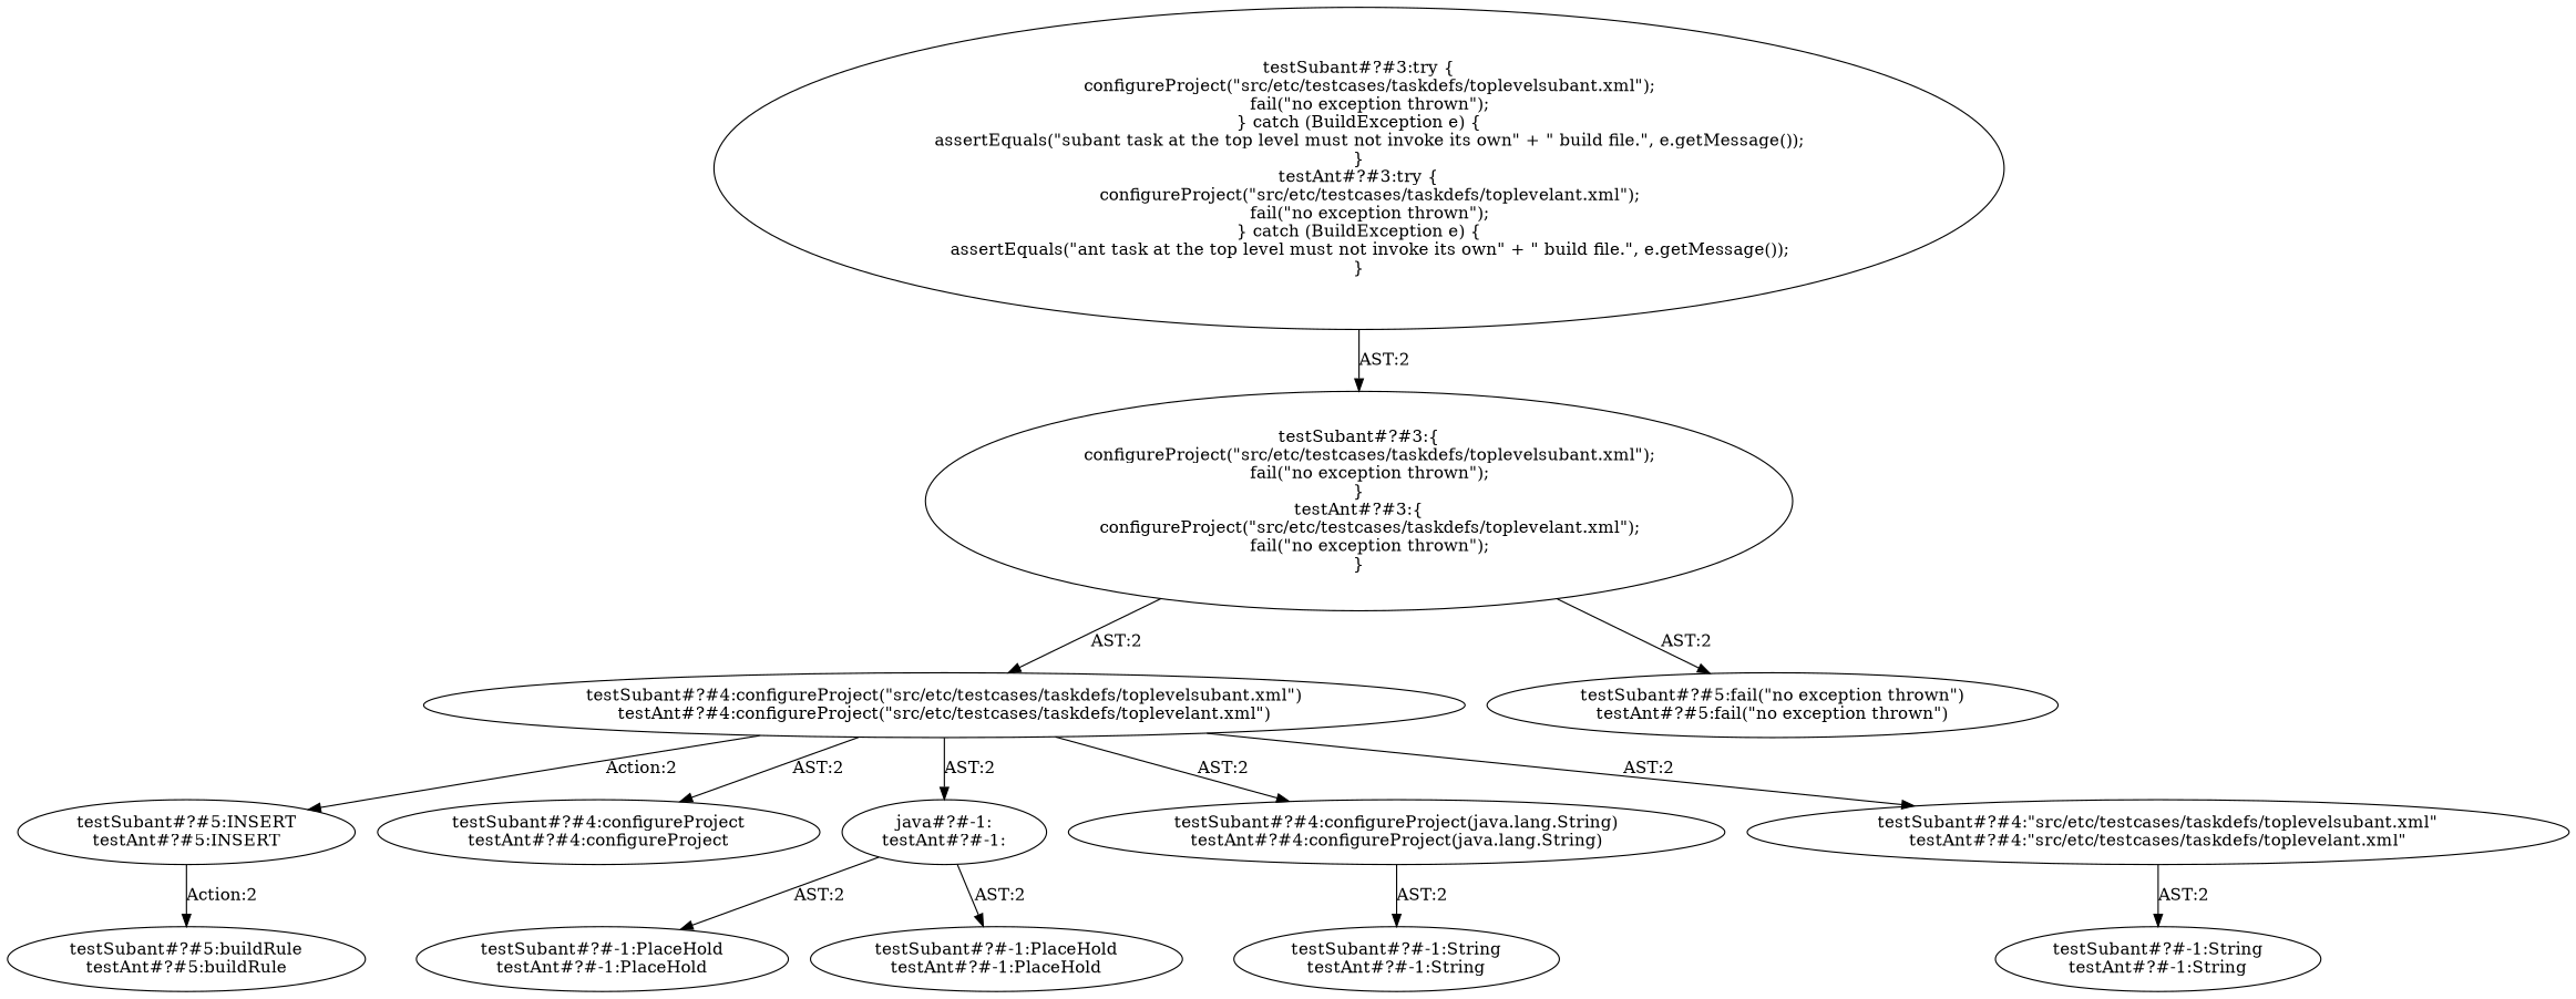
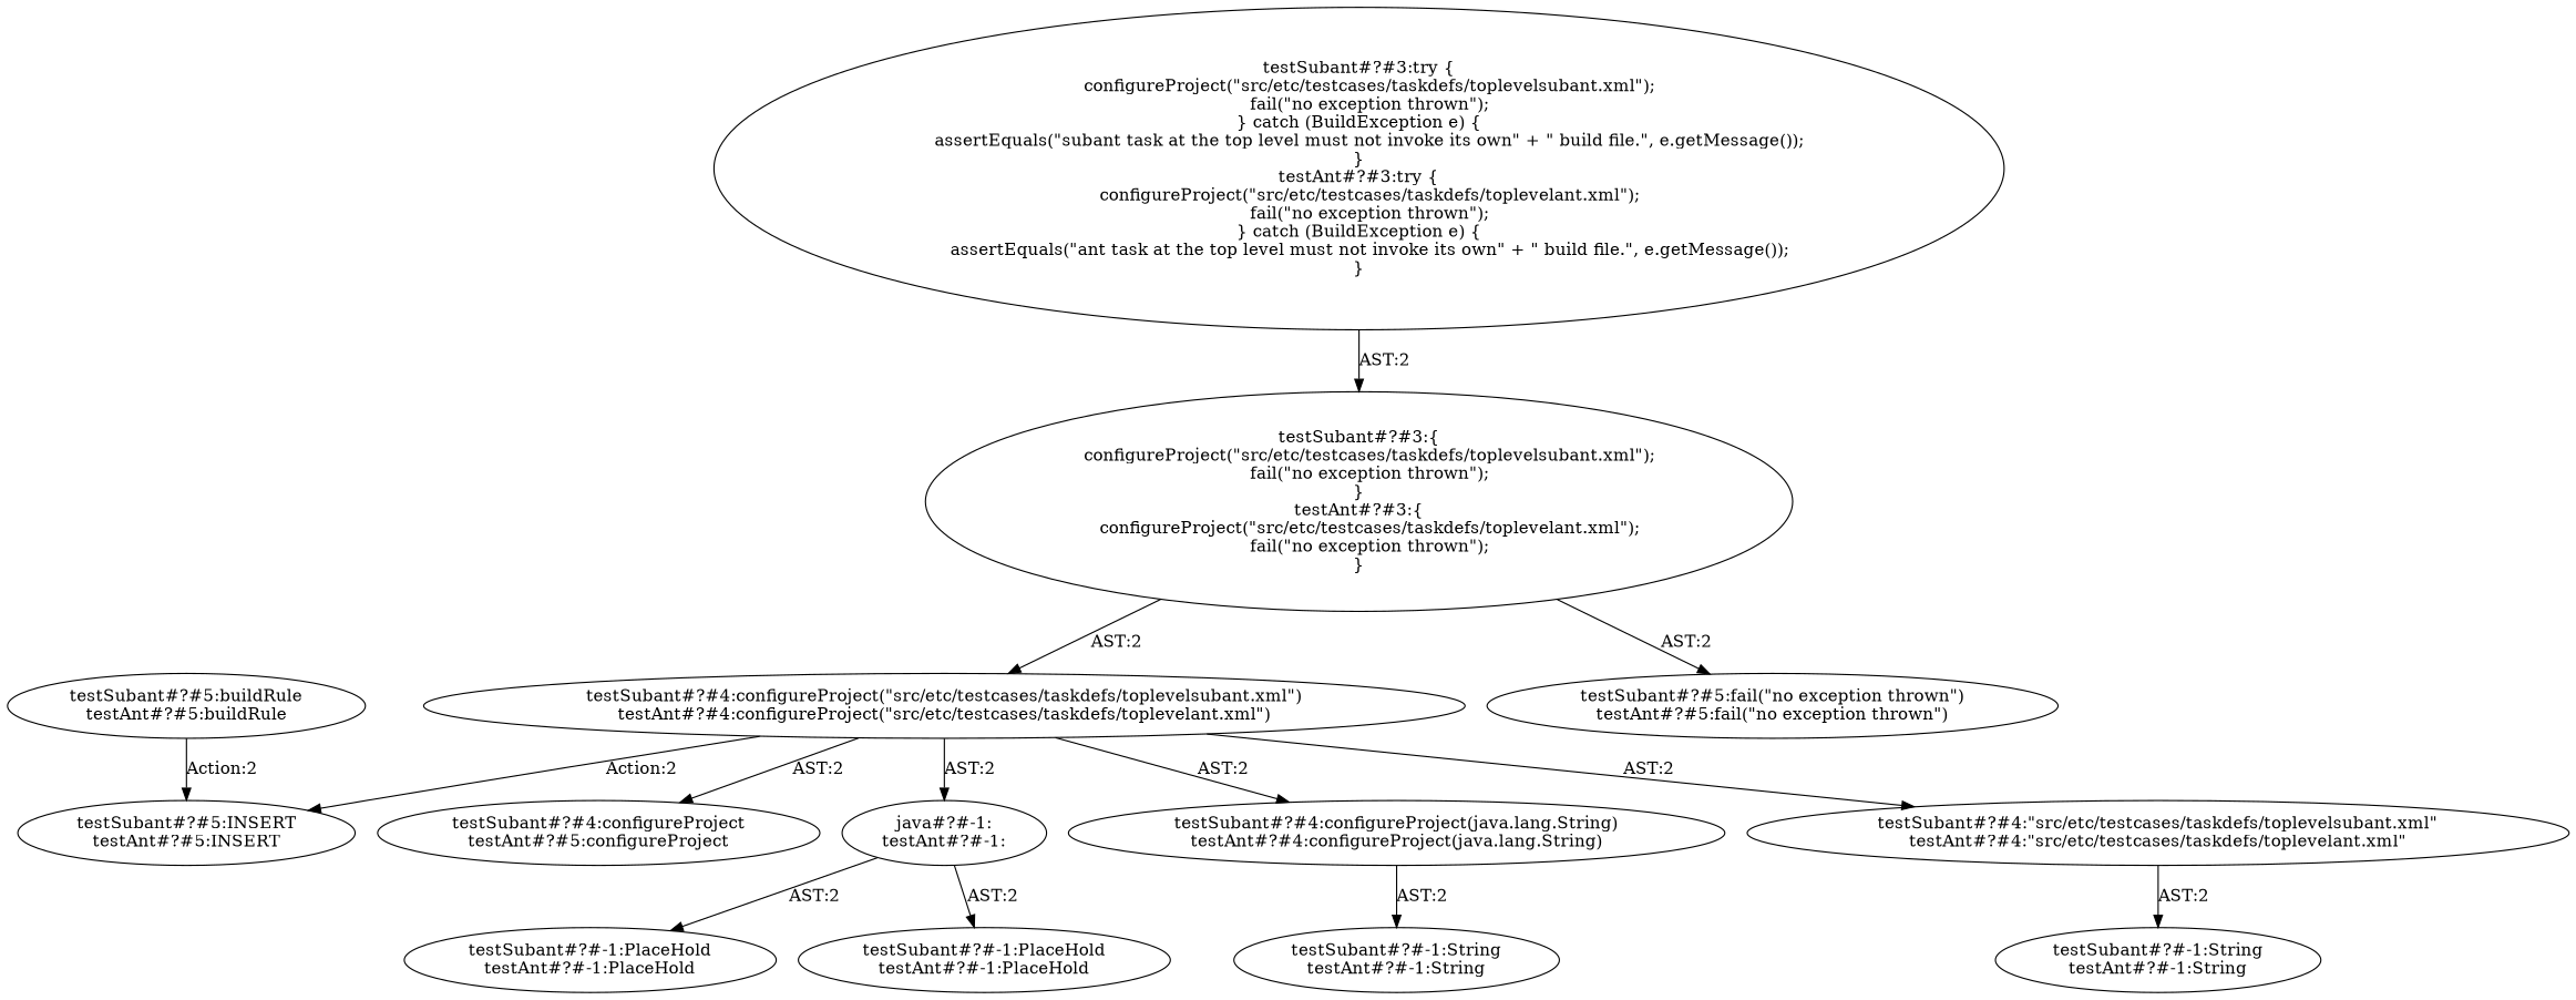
  digraph {
    node [shape=ellipse]
    n1 [label="testSubant#?#5:INSERT\ntestAnt#?#5:INSERT"]
    n2 [label="testSubant#?#5:buildRule\ntestAnt#?#5:buildRule"]
    n3 [label="testSubant#?#4:configureProject(\"src/etc/testcases/taskdefs/toplevelsubant.xml\")\ntestAnt#?#4:configureProject(\"src/etc/testcases/taskdefs/toplevelant.xml\")"]
-   n4 [label="testSubant#?#4:configureProject\ntestAnt#?#4:configureProject"]
+   n4 [label="testSubant#?#4:configureProject\ntestAnt#?#5:configureProject"]
    n5 [label="java#?#-1:\ntestAnt#?#-1:"]
    n6 [label="testSubant#?#4:configureProject(java.lang.String)\ntestAnt#?#4:configureProject(java.lang.String)"]
    n7 [label="testSubant#?#4:\"src/etc/testcases/taskdefs/toplevelsubant.xml\"\ntestAnt#?#4:\"src/etc/testcases/taskdefs/toplevelant.xml\""]
    n8 [label="testSubant#?#-1:PlaceHold\ntestAnt#?#-1:PlaceHold"]
    n9 [label="testSubant#?#-1:PlaceHold\ntestAnt#?#-1:PlaceHold"]
    n10 [label="testSubant#?#-1:String\ntestAnt#?#-1:String"]
    n11 [label="testSubant#?#-1:String\ntestAnt#?#-1:String"]
    n12 [label="testSubant#?#3:\{\n    configureProject(\"src/etc/testcases/taskdefs/toplevelsubant.xml\");\n    fail(\"no exception thrown\");\n\}\ntestAnt#?#3:\{\n    configureProject(\"src/etc/testcases/taskdefs/toplevelant.xml\");\n    fail(\"no exception thrown\");\n\}"]
    n13 [label="testSubant#?#5:fail(\"no exception thrown\")\ntestAnt#?#5:fail(\"no exception thrown\")"]
    n14 [label="testSubant#?#3:try \{\n    configureProject(\"src/etc/testcases/taskdefs/toplevelsubant.xml\");\n    fail(\"no exception thrown\");\n\} catch (BuildException e) \{\n    assertEquals(\"subant task at the top level must not invoke its own\" + \" build file.\", e.getMessage());\n\}\ntestAnt#?#3:try \{\n    configureProject(\"src/etc/testcases/taskdefs/toplevelant.xml\");\n    fail(\"no exception thrown\");\n\} catch (BuildException e) \{\n    assertEquals(\"ant task at the top level must not invoke its own\" + \" build file.\", e.getMessage());\n\}"]
-   n1 -> n2 [label="Action:2"]
+   n2 -> n1 [label="Action:2"]
    n3 -> n1 [label="Action:2"]
    n3 -> n4 [label="AST:2"]
    n3 -> n5 [label="AST:2"]
    n3 -> n6 [label="AST:2"]
    n3 -> n7 [label="AST:2"]
    n5 -> n8 [label="AST:2"]
    n5 -> n9 [label="AST:2"]
    n6 -> n10 [label="AST:2"]
    n7 -> n11 [label="AST:2"]
    n12 -> n3 [label="AST:2"]
    n12 -> n13 [label="AST:2"]
    n14 -> n12 [label="AST:2"]
  }
